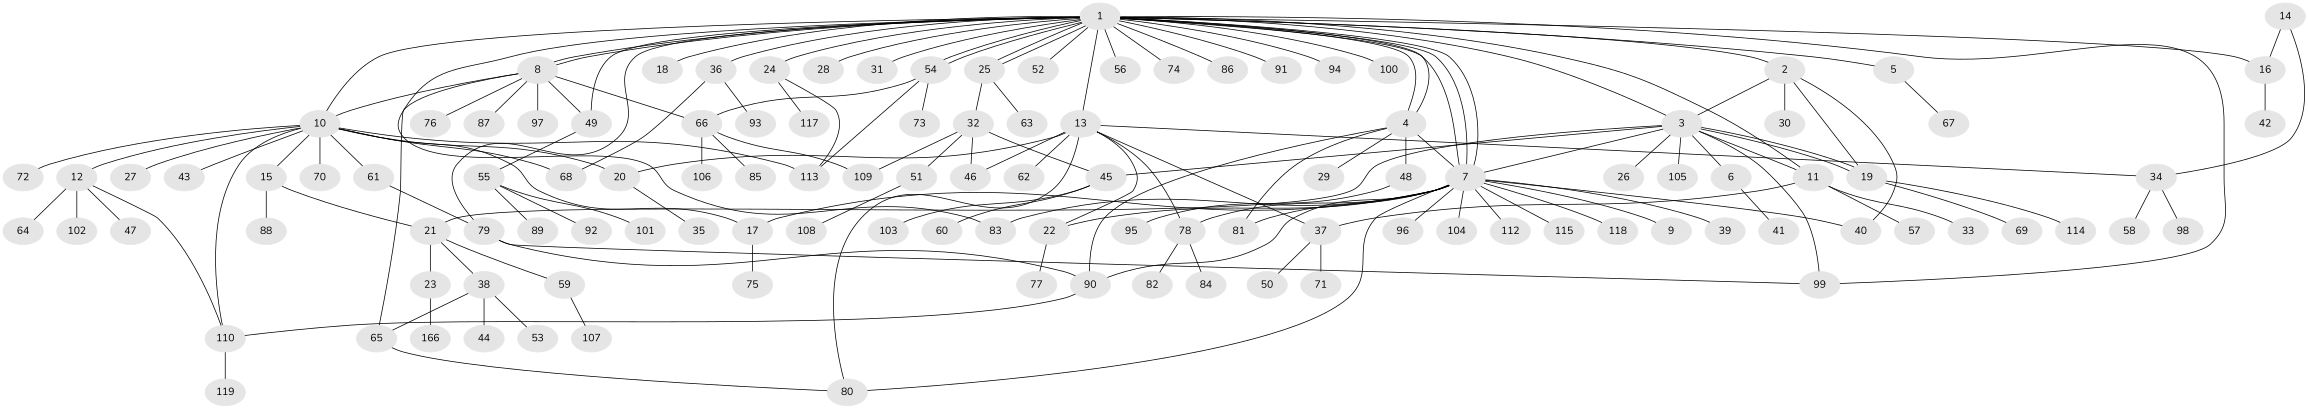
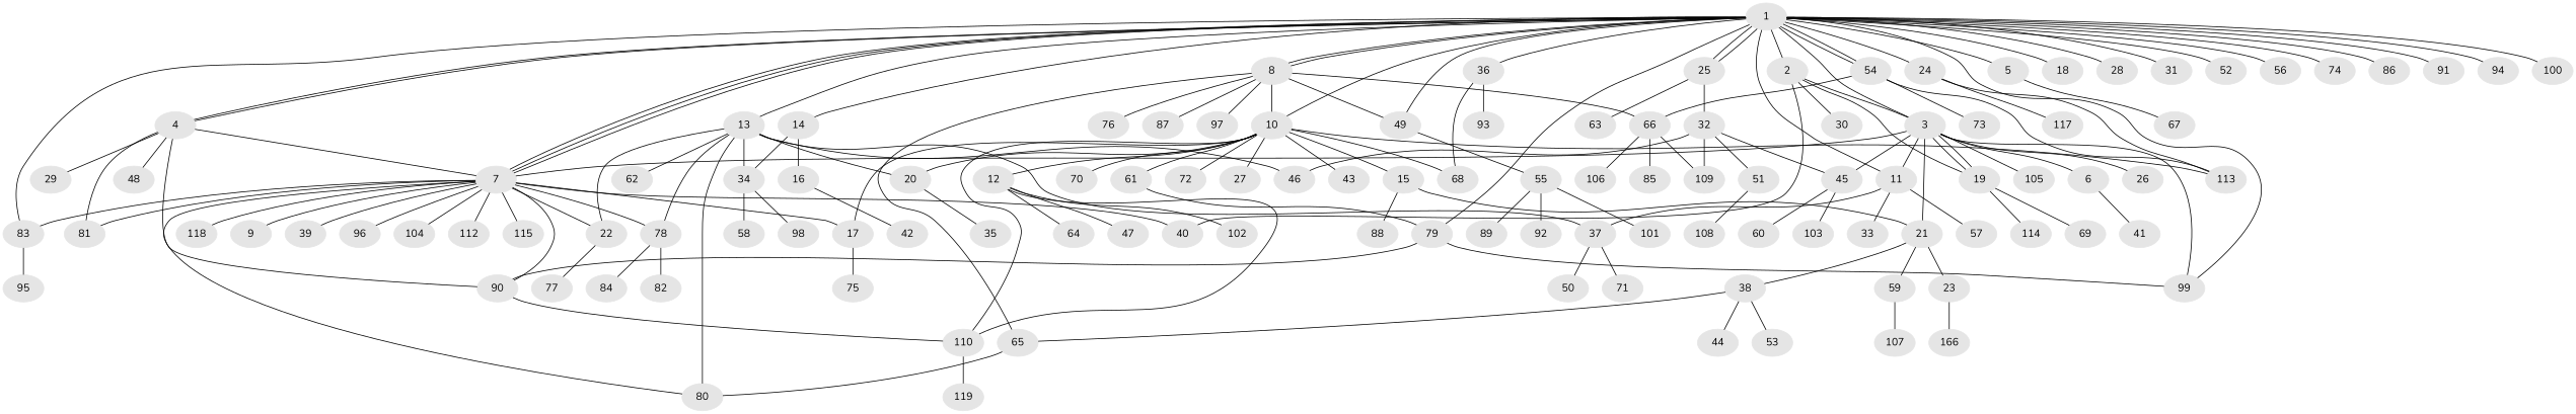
  graph {
    fontname=Nunito
    node [color=gray90 fontname=Nunito style=filled]
    edge [fontname=Nunito]
    1
    2
    3
    4
    5
    7
    8
    10
    11
    13
    14
    18
    24
    25
    28
    31
    36
    49
    52
    54
    56
    74
    79
    83
    86
    91
    94
    99
    100
    19
    30
    40
    6
    21
    26
    45
    105
    29
    48
    81
    90
    67
    9
    17
    22
    39
    78
    80
    96
    104
    112
    115
    118
    65
    66
    76
    87
    97
    12
    15
    20
    27
    43
    61
    68
    70
    72
    110
    113
    33
    37
    57
    34
    46
    62
    16
    117
    32
    63
    93
    55
    73
    95
    69
    114
    41
    23
    38
    59
    60
    103
    75
    77
    82
    84
    109
    85
    106
    47
    64
    102
    88
    35
    119
    50
    71
    58
    98
    42
    n110 [label=166]
    44
    53
    107
    51
    108
    89
    92
    101
    1 -- 2
    1 -- 3
    1 -- 4
    1 -- 4
    1 -- 5
    1 -- 7
    1 -- 7
    1 -- 7
    1 -- 8
    1 -- 8
    1 -- 10
    1 -- 11
    1 -- 13
-   1 -- 16
+   1 -- 14
    1 -- 18
    1 -- 24
    1 -- 25
    1 -- 25
    1 -- 28
    1 -- 31
    1 -- 36
    1 -- 49
    1 -- 52
    1 -- 54
    1 -- 54
    1 -- 56
    1 -- 74
    1 -- 79
    1 -- 83
    1 -- 86
    1 -- 91
    1 -- 94
    1 -- 99
    1 -- 100
    2 -- 3
    2 -- 19
    2 -- 30
    2 -- 40
    3 -- 7
    3 -- 11
    3 -- 99
    3 -- 19
    3 -- 19
    3 -- 6
    3 -- 21
    3 -- 26
    3 -- 45
    3 -- 105
    4 -- 7
    4 -- 29
    4 -- 48
    4 -- 81
    4 -- 90
    5 -- 67
    7 -- 83
    7 -- 40
    7 -- 81
    7 -- 90
    7 -- 9
    7 -- 17
    7 -- 22
    7 -- 39
    7 -- 78
    7 -- 80
    7 -- 96
    7 -- 104
    7 -- 112
    7 -- 115
    7 -- 118
    8 -- 10
    8 -- 49
    8 -- 65
    8 -- 66
    8 -- 76
    8 -- 87
    8 -- 97
    10 -- 17
    10 -- 12
    10 -- 15
    10 -- 20
    10 -- 27
    10 -- 43
    10 -- 61
    10 -- 68
    10 -- 70
    10 -- 72
    10 -- 110
    10 -- 113
    11 -- 33
    11 -- 37
    11 -- 57
    13 -- 22
    13 -- 78
    13 -- 80
    13 -- 20
    13 -- 37
    13 -- 34
    13 -- 46
    13 -- 62
    14 -- 34
    14 -- 16
    24 -- 113
    24 -- 117
    25 -- 32
    25 -- 63
    36 -- 68
    36 -- 93
    49 -- 55
    54 -- 66
    54 -- 113
    54 -- 73
    79 -- 99
    79 -- 90
-   48 -- 95
+   83 -- 95
    19 -- 69
    19 -- 114
    6 -- 41
    21 -- 23
    21 -- 38
    21 -- 59
    45 -- 60
    45 -- 103
    90 -- 110
    17 -- 75
    22 -- 77
    78 -- 82
    78 -- 84
    65 -- 80
    66 -- 109
    66 -- 85
    66 -- 106
    12 -- 110
    12 -- 47
    12 -- 64
    12 -- 102
    15 -- 21
    15 -- 88
    20 -- 35
    61 -- 79
    110 -- 119
    37 -- 50
    37 -- 71
    34 -- 58
    34 -- 98
    16 -- 42
    32 -- 45
    32 -- 46
    32 -- 109
    32 -- 51
    55 -- 89
    55 -- 92
    55 -- 101
    23 -- n110
    38 -- 65
    38 -- 44
    38 -- 53
    59 -- 107
    51 -- 108
  }
